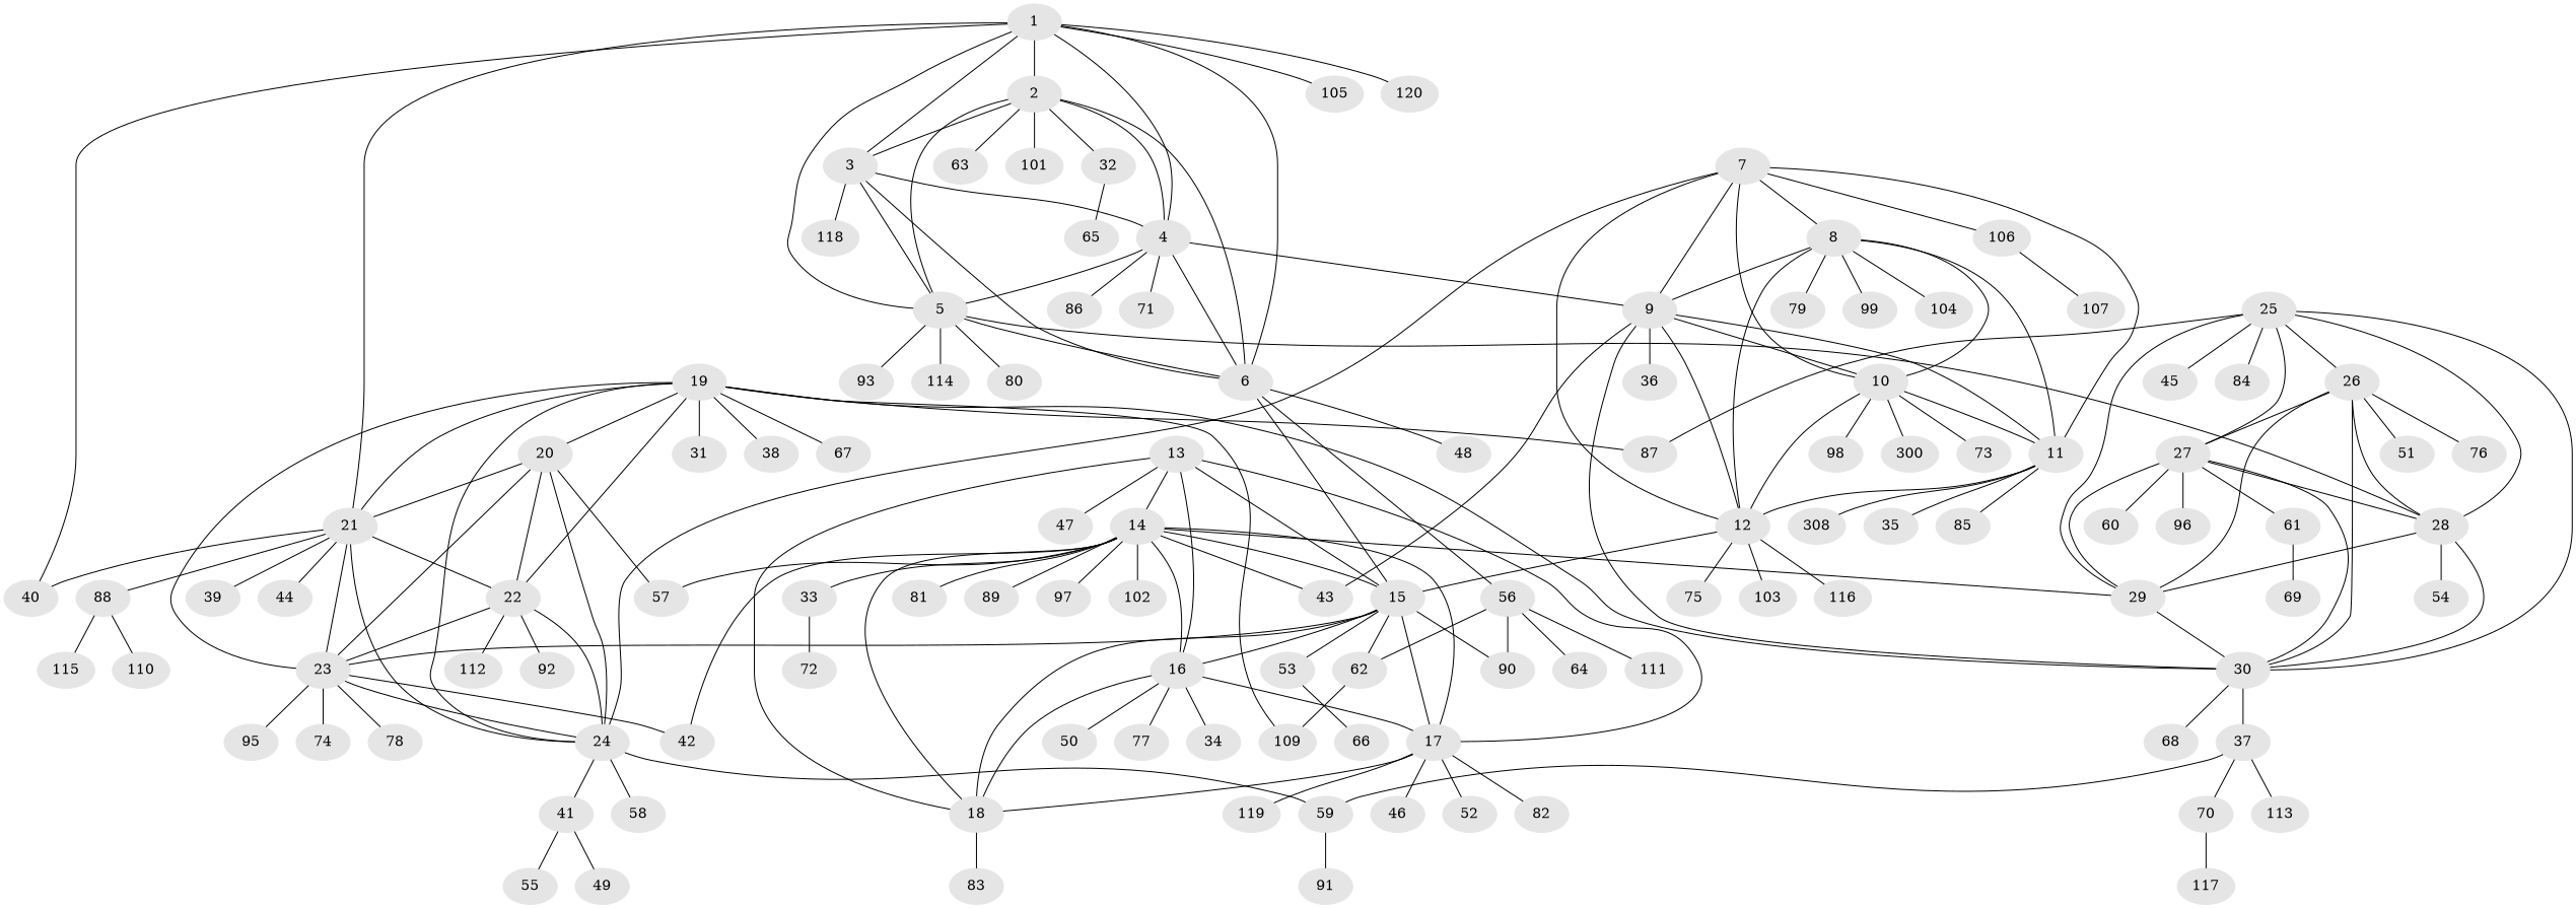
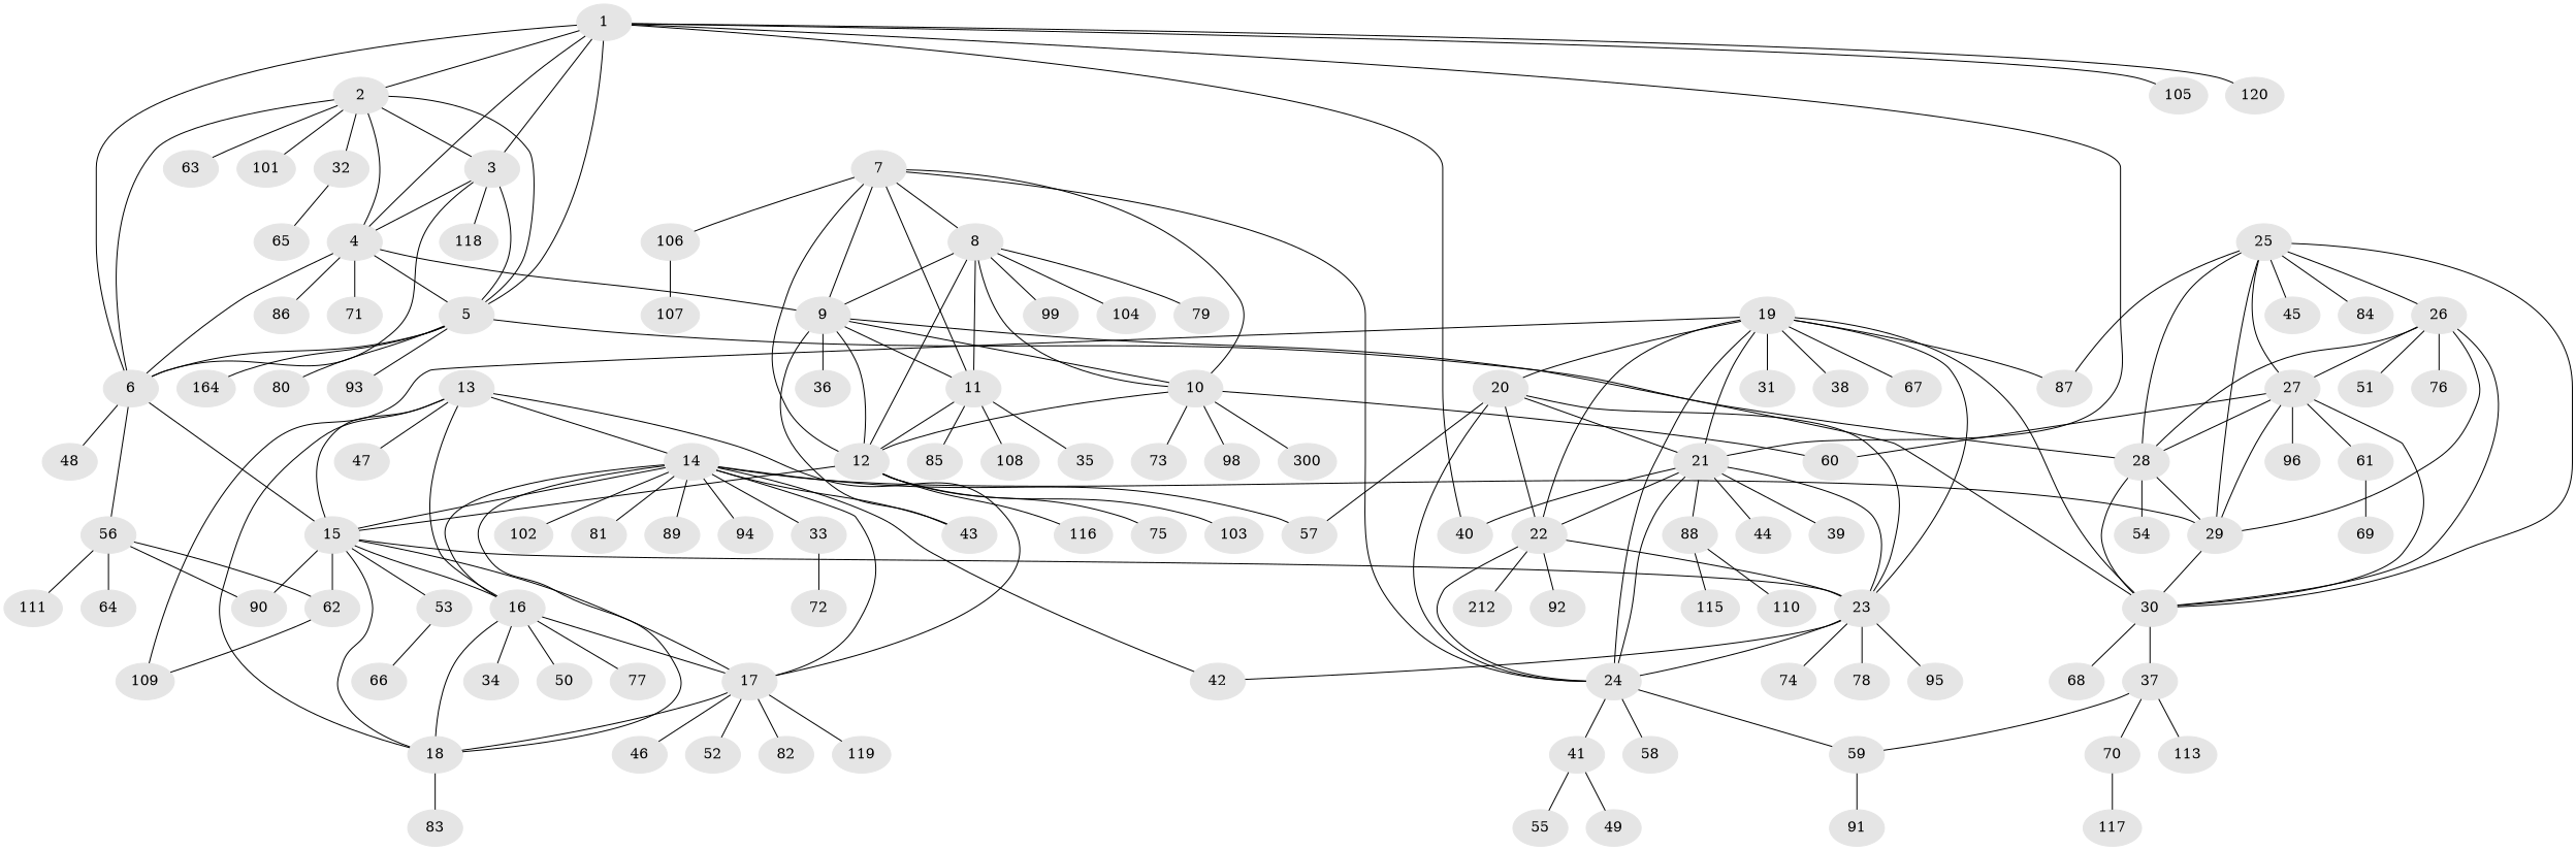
  graph {
    node [color=gray90 style=filled]
    1
    2
    3
    4
    5
    6
    21
    40
    105
    120
    32
    63
    101
    118
    9
    71
    86
    28
    80
    93
-   114
+   114 [label=164]
    15
    48
    56
    24
    23
    22
    39
    44
    88
    65
    10
    11
    12
    30
    36
    43
    29
    54
    16
    17
    18
    53
    62
    90
    64
    111
    7
    8
    106
    79
    99
    104
    73
    98
    n56 [label=300]
    35
    85
-   108 [label=308]
+   108
    75
    103
    116
    107
    41
    58
    59
    37
    68
    13
    14
    47
    33
    42
    57
    81
    89
-   97
+   97 [label=94]
    102
    34
    50
    77
    46
    52
    82
    119
    83
    72
    74
    78
    95
    66
    109
    19
    20
    31
    38
    67
    87
    92
-   112
+   112 [label=212]
    110
    115
    49
    55
    91
    25
    26
    27
    45
    84
    51
    76
    60
    61
    96
    69
    70
    113
    117
    1 -- 2
    1 -- 3
    1 -- 4
    1 -- 5
    1 -- 6
    1 -- 21
    1 -- 40
    1 -- 105
    1 -- 120
    2 -- 3
    2 -- 4
    2 -- 5
    2 -- 6
    2 -- 32
    2 -- 63
    2 -- 101
    3 -- 4
    3 -- 5
    3 -- 6
    3 -- 118
    4 -- 5
    4 -- 6
    4 -- 9
    4 -- 71
    4 -- 86
    5 -- 6
    5 -- 28
    5 -- 80
    5 -- 93
    5 -- 114
    6 -- 15
    6 -- 48
    6 -- 56
    21 -- 40
    21 -- 24
    21 -- 23
    21 -- 22
    21 -- 39
    21 -- 44
    21 -- 88
    32 -- 65
    9 -- 10
    9 -- 11
    9 -- 12
    9 -- 30
    9 -- 36
    9 -- 43
    28 -- 30
    28 -- 29
    28 -- 54
    15 -- 23
    15 -- 16
    15 -- 17
    15 -- 18
    15 -- 53
    15 -- 62
    15 -- 90
    56 -- 62
    56 -- 90
    56 -- 64
    56 -- 111
    24 -- 41
    24 -- 58
    24 -- 59
    23 -- 24
    23 -- 42
    23 -- 74
    23 -- 78
    23 -- 95
    22 -- 24
    22 -- 23
    22 -- 92
    22 -- 112
    88 -- 110
    88 -- 115
-   10 -- 11
+   10 -- 60
    10 -- 12
    10 -- 73
    10 -- 98
    10 -- n56
    11 -- 12
    11 -- 35
    11 -- 85
    11 -- 108
    12 -- 15
    12 -- 75
    12 -- 103
    12 -- 116
    30 -- 37
    30 -- 68
    29 -- 30
    16 -- 17
    16 -- 18
    16 -- 34
    16 -- 50
    16 -- 77
    17 -- 18
    17 -- 46
    17 -- 52
    17 -- 82
    17 -- 119
    18 -- 83
    53 -- 66
    62 -- 109
    7 -- 9
    7 -- 24
    7 -- 10
    7 -- 11
    7 -- 12
    7 -- 8
    7 -- 106
    8 -- 9
    8 -- 10
    8 -- 11
    8 -- 12
    8 -- 79
    8 -- 99
    8 -- 104
    106 -- 107
    41 -- 49
    41 -- 55
    59 -- 91
    37 -- 59
    37 -- 70
    37 -- 113
    13 -- 15
    13 -- 16
    13 -- 17
    13 -- 18
    13 -- 14
    13 -- 47
    14 -- 15
    14 -- 43
    14 -- 29
    14 -- 16
    14 -- 17
    14 -- 18
    14 -- 33
    14 -- 42
    14 -- 57
    14 -- 81
    14 -- 89
    14 -- 97
    14 -- 102
    33 -- 72
    19 -- 21
    19 -- 24
    19 -- 23
    19 -- 22
    19 -- 30
    19 -- 109
    19 -- 20
    19 -- 31
    19 -- 38
    19 -- 67
    19 -- 87
    20 -- 21
    20 -- 24
    20 -- 23
    20 -- 22
    20 -- 57
    25 -- 28
    25 -- 30
    25 -- 29
    25 -- 87
    25 -- 26
    25 -- 27
    25 -- 45
    25 -- 84
    26 -- 28
    26 -- 30
    26 -- 29
    26 -- 27
    26 -- 51
    26 -- 76
    27 -- 28
    27 -- 30
    27 -- 29
    27 -- 60
    27 -- 61
    27 -- 96
    61 -- 69
    70 -- 117
  }
